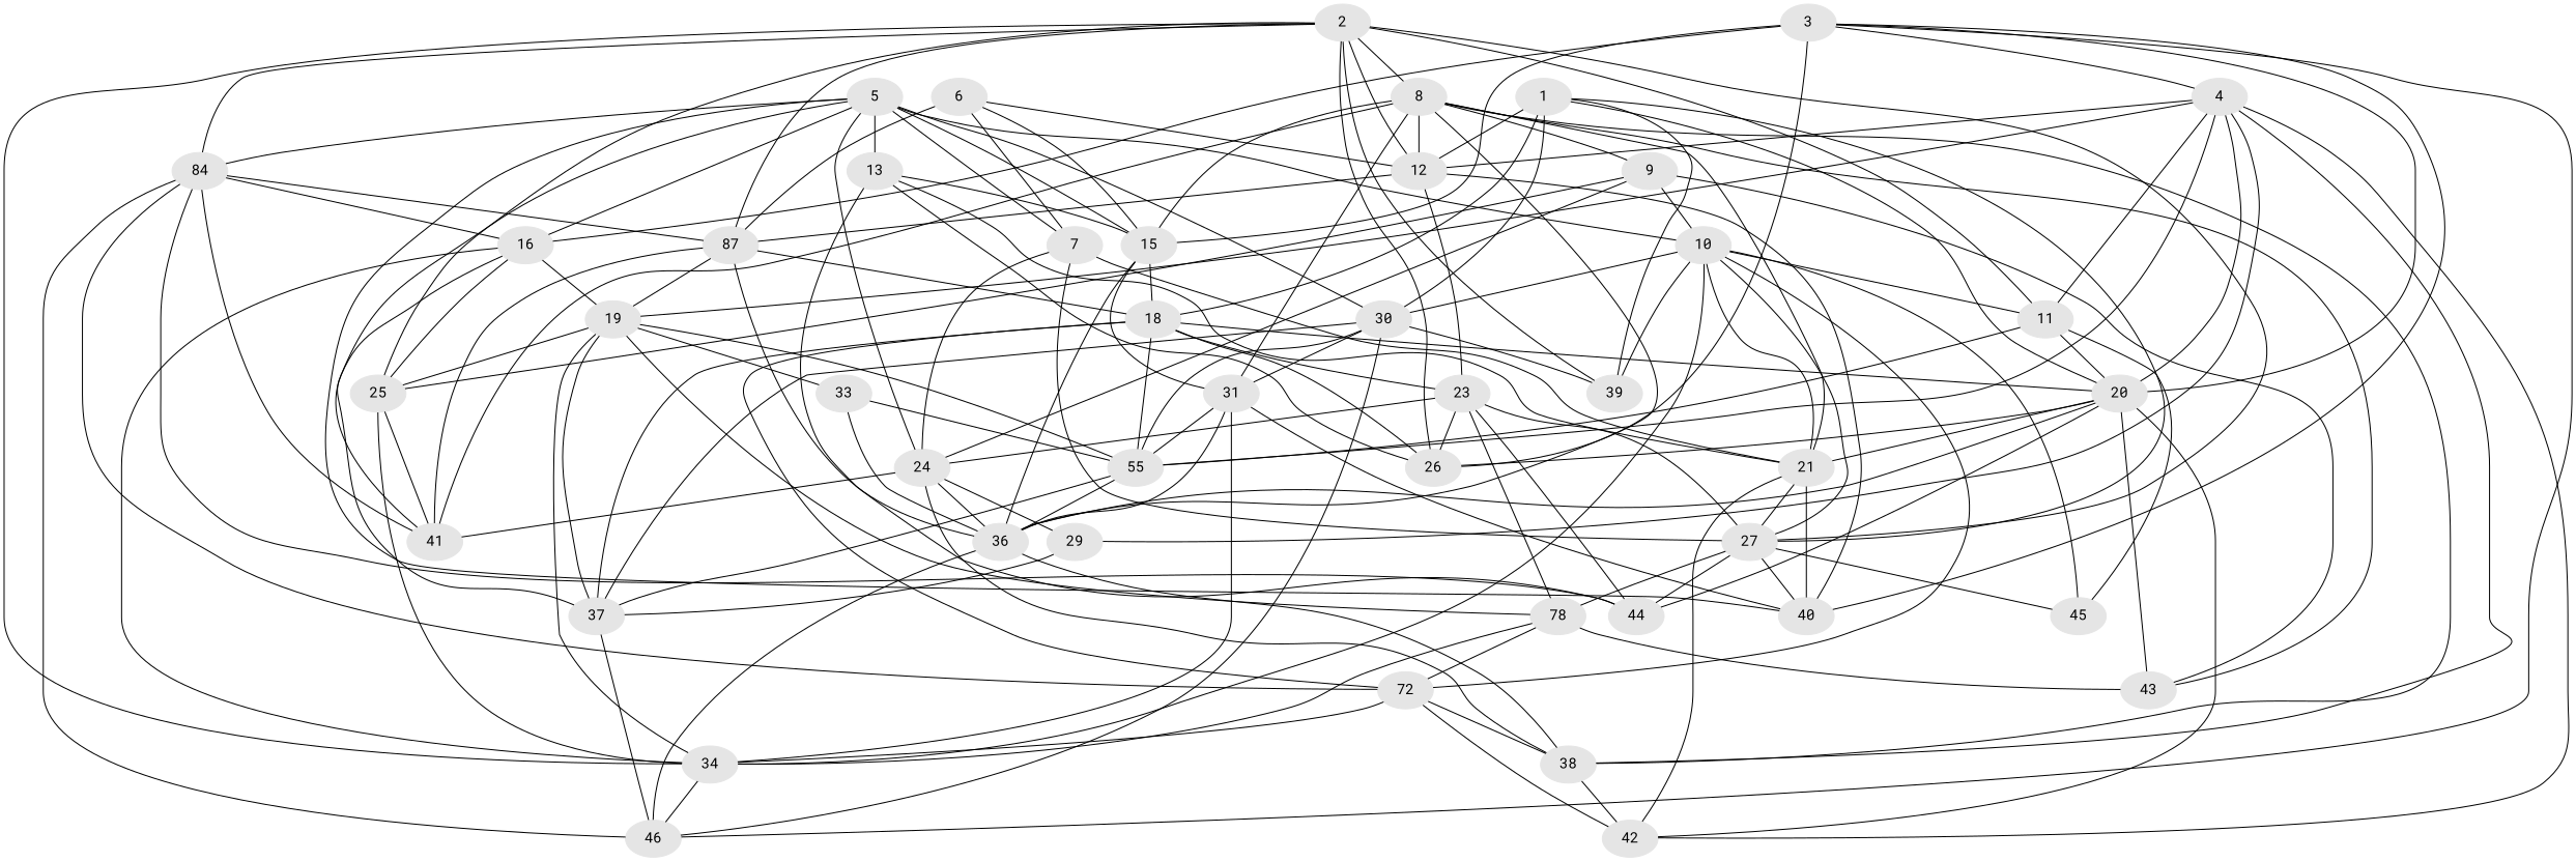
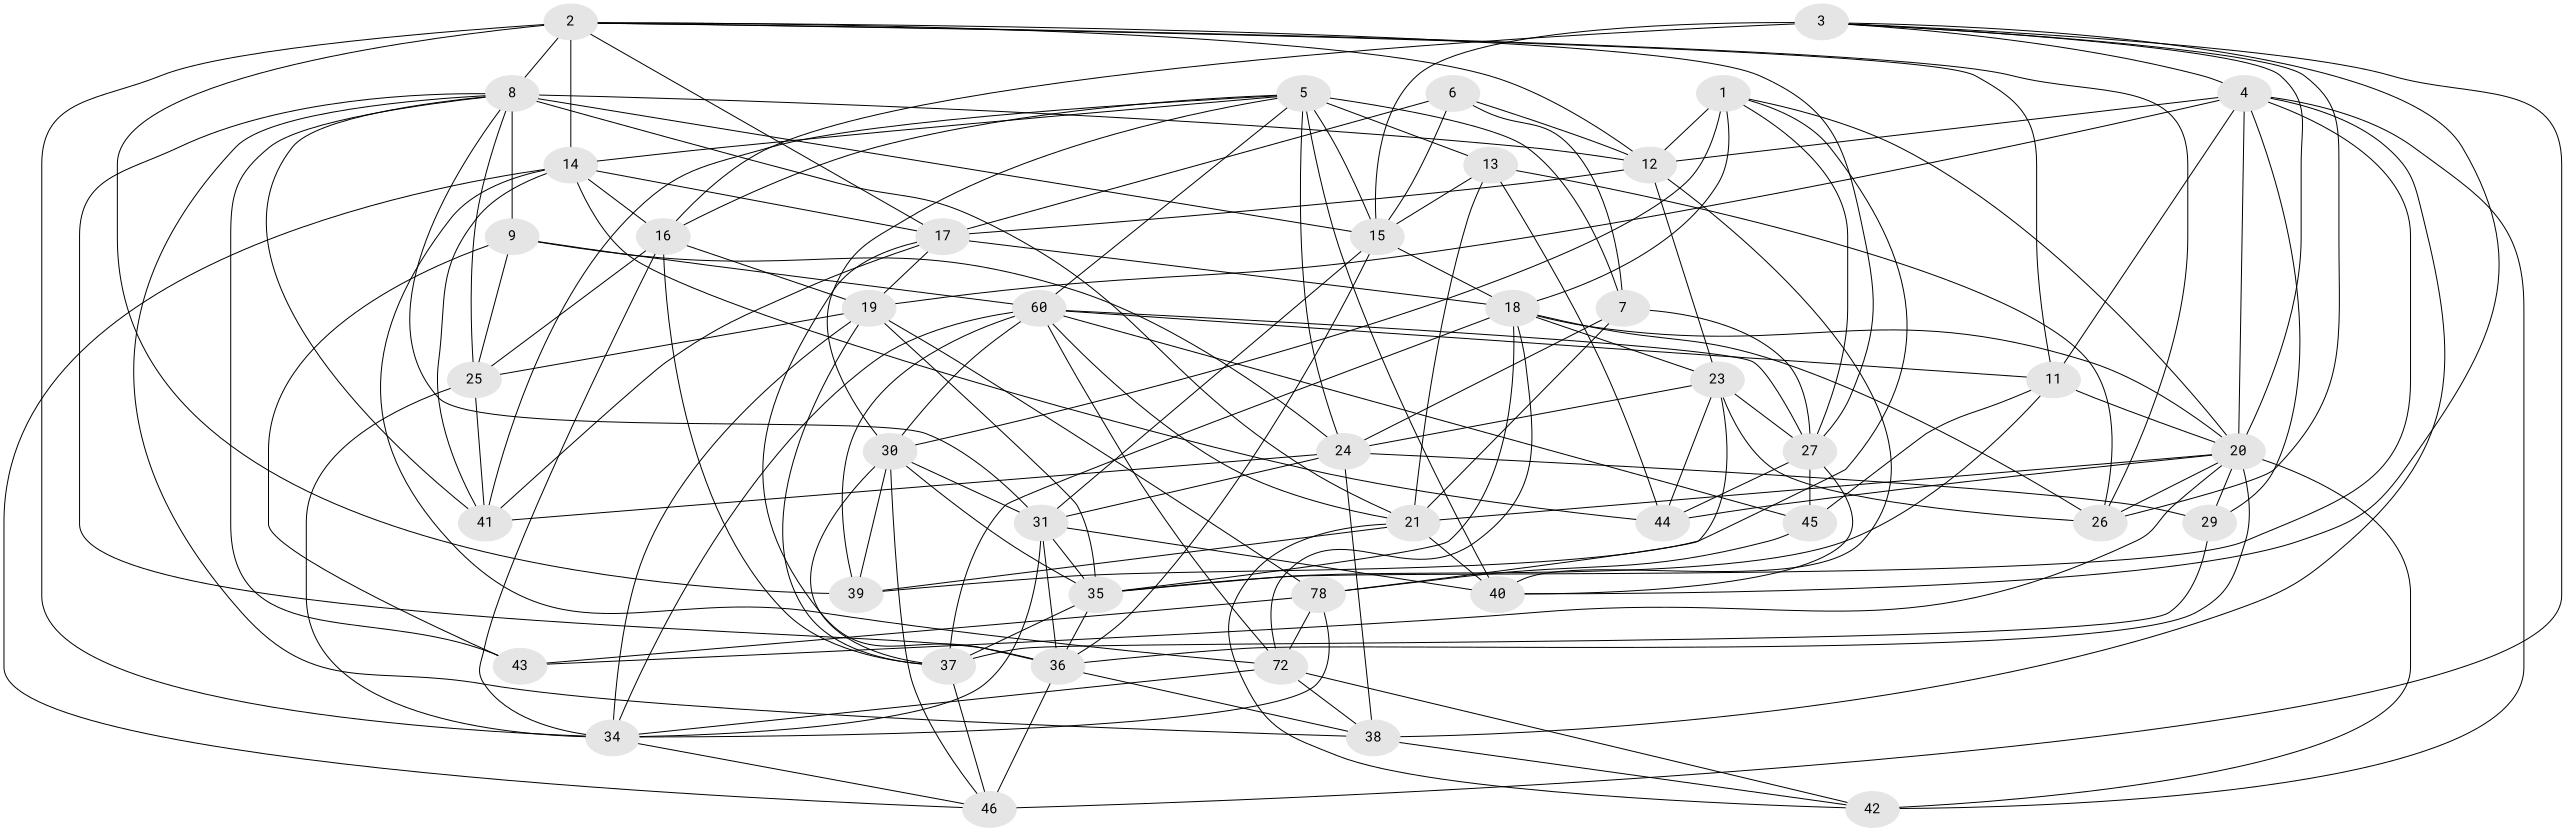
  graph {
    fontname="Roboto Mono"
    node [color=gray90 fontname="Roboto Mono" style=filled]
    edge [fontname="Roboto Mono" weight=1.0]
    1
    12
    18
    20
    27
    30
    39
-   17 [label=87]
+   17
    40
    23
    26
-   35 [label=55]
+   35
    n13 [label=72]
    37
    29
    42
    21
    36
    43
    44
    45
    n22 [label=78]
    46
    31
    2
    8
    11
-   14 [label=84]
+   14
    25
    34
    15
    38
    41
    9
    16
    19
    3
    4
-   33
    5
    7
-   10
+   10 [label=60]
    13
    24
    6
    1 -- 12 [weight=3.0]
    1 -- 18
    1 -- 20
    1 -- 27
    1 -- 30
    1 -- 39
    12 -- 17
    12 -- 40
    12 -- 23
    18 -- 20
    18 -- 23
    18 -- 26
    18 -- 35
    18 -- n13
    18 -- 37
    20 -- 26
+   20 -- 29
    20 -- 42
    20 -- 21
    20 -- 36
    20 -- 43
    20 -- 44
    27 -- 40
    27 -- 44
    27 -- 45 [weight=2.0]
-   27 -- n22 [weight=2.0]
+   45 -- n22 [weight=2.0]
    30 -- 39
    30 -- 35
    30 -- 37
    30 -- 46
    30 -- 31 [weight=3.0]
    17 -- 18 [weight=2.0]
    17 -- 36
    17 -- 41
    17 -- 19
    23 -- 27 [weight=2.0]
    23 -- 26
    23 -- 44 [weight=2.0]
    23 -- n22 [weight=2.0]
    23 -- 24
    35 -- 37
    35 -- 36
    n13 -- 42
    n13 -- 34
    n13 -- 38
    37 -- 46
    29 -- 37 [weight=2.0]
-   21 -- 27 [weight=2.0]
+   21 -- 39 [weight=2.0]
    21 -- 40 [weight=3.0]
    21 -- 42
    36 -- 46 [weight=3.0]
    36 -- 38
    n22 -- n13
    n22 -- 43
    n22 -- 34
    31 -- 40
    31 -- 35
    31 -- 36
    31 -- 34
    2 -- 12
    2 -- 27
    2 -- 39
    2 -- 17
    2 -- 26
    2 -- 8 [weight=3.0]
    2 -- 11
    2 -- 14
-   2 -- 25
+   8 -- 25
    2 -- 34
    8 -- 12
    8 -- 21
    8 -- 36
    8 -- 43
    8 -- 31
    8 -- 15
    8 -- 38
    8 -- 41
    8 -- 9
    11 -- 20
    11 -- 35
    11 -- 45
    14 -- 17 [weight=2.0]
    14 -- n13 [weight=2.0]
    14 -- 44
    14 -- 46
    14 -- 41
    14 -- 16
    25 -- 34 [weight=2.0]
    25 -- 41
    34 -- 46
    15 -- 18
    15 -- 36
    15 -- 31
    38 -- 42 [weight=2.0]
    9 -- 43
    9 -- 25 [weight=4.0]
    9 -- 10
    9 -- 24
    16 -- 37
    16 -- 25
    16 -- 34
    16 -- 19
    19 -- 35 [weight=2.0]
    19 -- 37
    19 -- n22
    19 -- 25
    19 -- 34
-   19 -- 33
    3 -- 20
    3 -- 40
    3 -- 26
    3 -- 46
    3 -- 15 [weight=3.0]
    3 -- 16 [weight=2.0]
    3 -- 4
    4 -- 12
    4 -- 20
    4 -- 35 [weight=2.0]
    4 -- 29
    4 -- 42
    4 -- 11
    4 -- 38
    4 -- 19
-   33 -- 35 [weight=2.0]
-   33 -- 36
    5 -- 30
    5 -- 40
    5 -- 14
    5 -- 15
    5 -- 41
    5 -- 16
    5 -- 7 [weight=2.0]
    5 -- 10
    5 -- 13 [weight=2.0]
    5 -- 24
    7 -- 27
    7 -- 21
    7 -- 24
    10 -- 27
    10 -- 30
    10 -- 39
    10 -- n13
    10 -- 21
    10 -- 45
    10 -- 11
    10 -- 34
    13 -- 26
    13 -- 21
    13 -- 44
    13 -- 15
    24 -- 29 [weight=2.0]
-   24 -- 36
+   24 -- 31
    24 -- 38 [weight=2.0]
    24 -- 41
    6 -- 12
    6 -- 17 [weight=3.0]
    6 -- 15
    6 -- 7
  }
